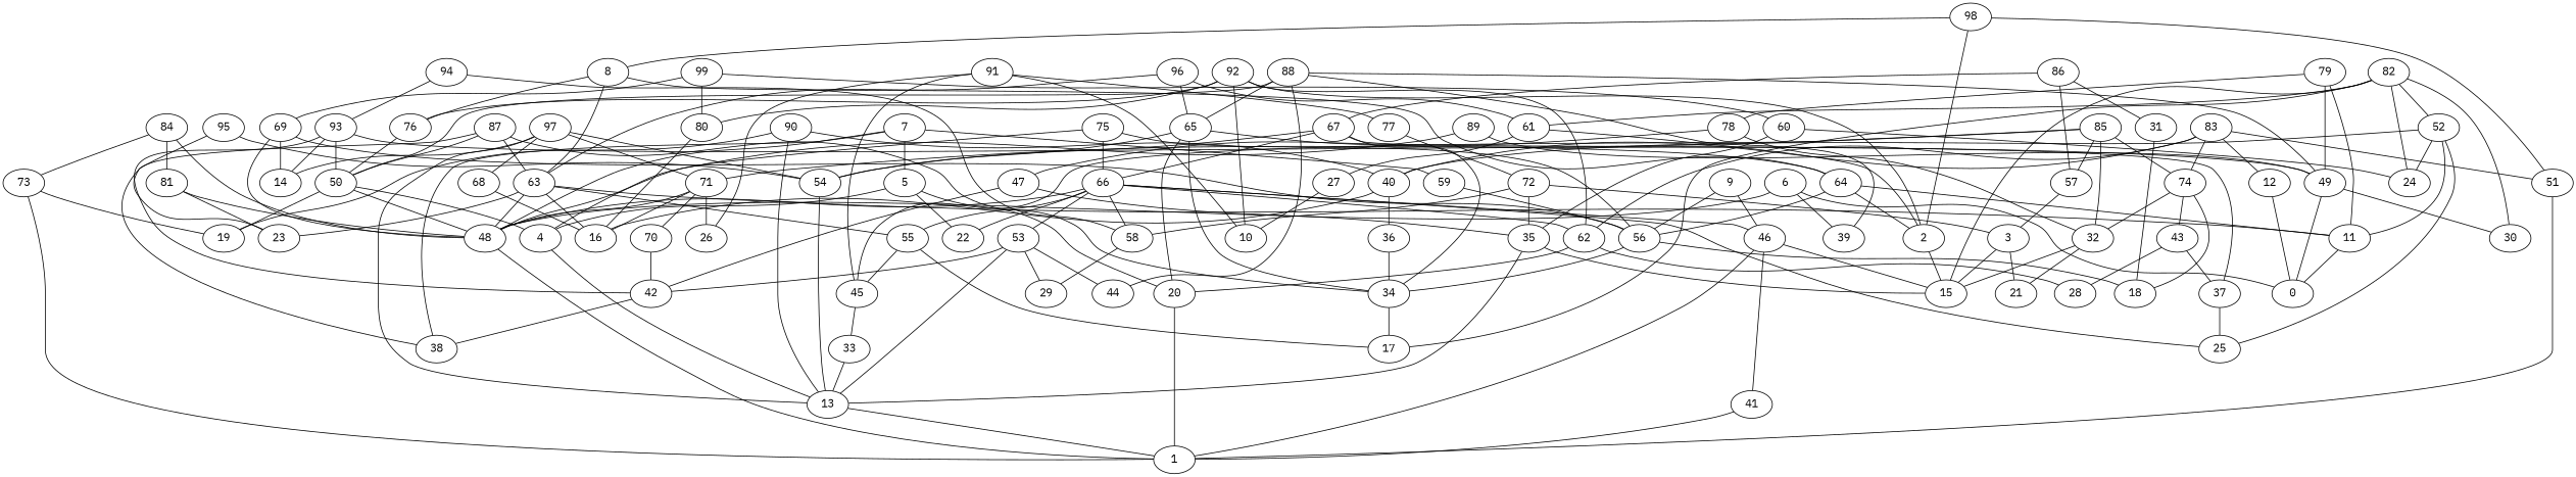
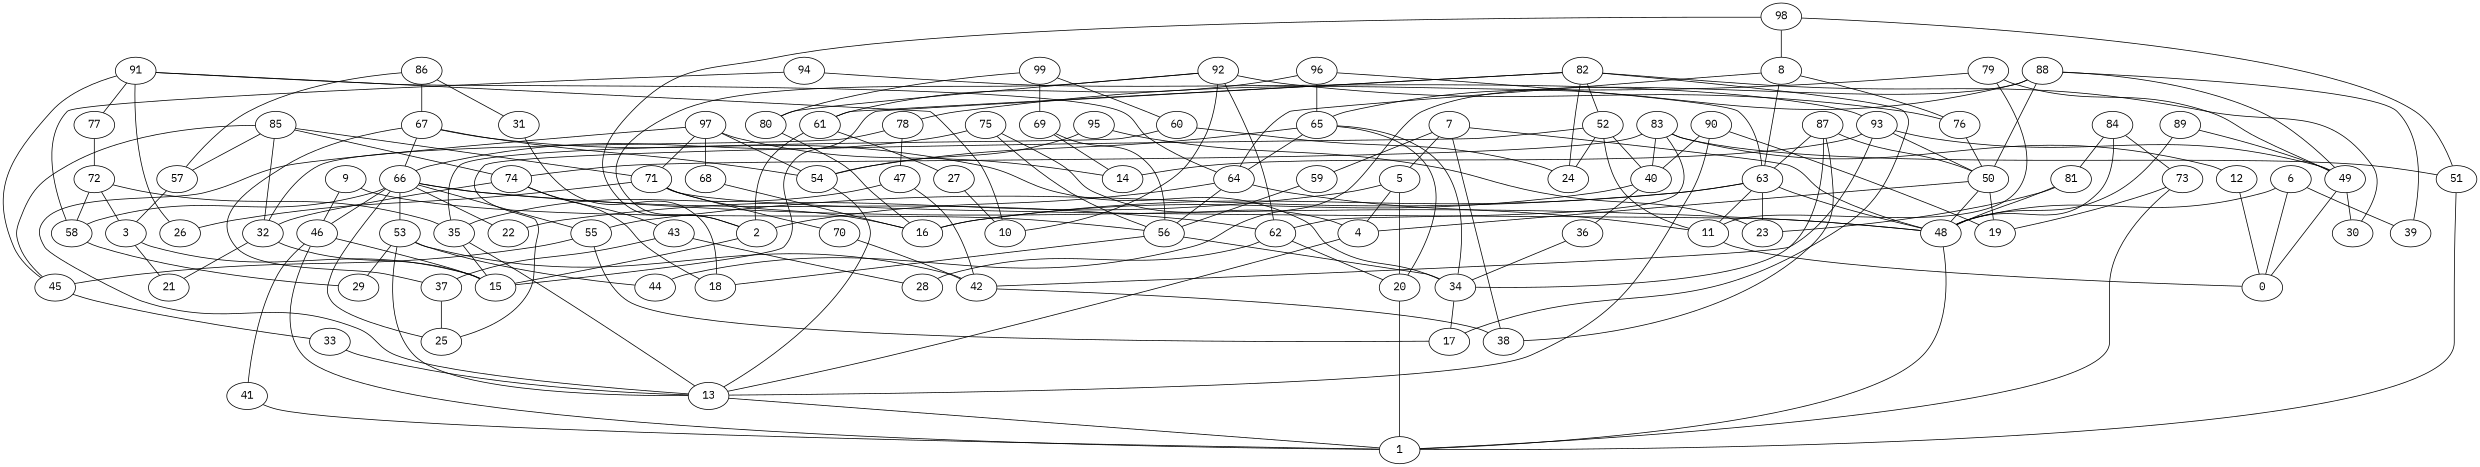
  digraph {
    fontname="IBM Plex Mono"
    node [fontname="IBM Plex Mono"]
    edge [color=black dir=none fontname="IBM Plex Mono"]
    68
    16
    75
    66
    4
    56
    58
    48
    62
    46
    55
    25
    53
    22
    13
    18
    34
    12
    0
    49
    30
    73
    19
    1
    82
    24
    15
    17
    52
    61
    40
    11
    94
    93
    50
    14
    42
    29
    84
    81
    23
    5
    74
    32
    43
    21
    28
    37
    83
    51
    20
    36
    35
    8
    76
    63
    64
    38
    2
    90
    72
    3
    41
    9
    88
    44
    39
    65
    54
    27
    10
    45
    87
    79
    78
    47
    77
    95
    69
    97
    71
    26
    70
    33
    57
    31
    89
    98
    80
    60
    86
    67
    85
    96
    91
    92
    59
    99
    7
    6
    subgraph sub_1 {
      68
      16
      75
      66
      4
      56
      58
      48
      62
      46
      55
      25
      53
      22
      13
      18
      34
      12
      0
      49
      30
      73
      19
      1
      82
      24
      15
      17
      52
      61
      40
      11
      94
      93
      50
      14
      42
      29
      84
      81
      23
      5
      74
      32
      43
      21
      28
      37
      83
      51
      20
      36
      35
      8
      76
      63
      64
      38
      2
      90
      72
      3
      41
      9
      88
      44
      39
      65
      54
      27
      10
      45
      87
      79
      78
      47
      77
      95
      69
      97
      71
      26
      70
      33
      57
      31
      89
      98
      80
      60
      86
      67
      85
      96
      91
      92
      59
      99
      7
      6
    }
    68 -> 16
    75 -> 66
    75 -> 4
    75 -> 56
    66 -> 58
    66 -> 48
    66 -> 62
    66 -> 46
    66 -> 55
    66 -> 25
    66 -> 53
    66 -> 22
    4 -> 13
    56 -> 18
    56 -> 34
    58 -> 29
    48 -> 1
    62 -> 28
    62 -> 20
    46 -> 1
    46 -> 15
    46 -> 41
    55 -> 17
    55 -> 45
    53 -> 13
    53 -> 42
    53 -> 29
    53 -> 44
    13 -> 1
    34 -> 17
    12 -> 0
    49 -> 0
    49 -> 30
    73 -> 19
    73 -> 1
    82 -> 30
    82 -> 24
    82 -> 15
    82 -> 17
    82 -> 52
    82 -> 61
    52 -> 25
    52 -> 24
    52 -> 40
    52 -> 11
    61 -> 2
    61 -> 27
    40 -> 16
    40 -> 36
    11 -> 0
    94 -> 58
    94 -> 93
    93 -> 49
    93 -> 50
    93 -> 14
    93 -> 42
    50 -> 4
    50 -> 48
    50 -> 19
    42 -> 38
    84 -> 48
    84 -> 73
    84 -> 81
    81 -> 48
    81 -> 23
    5 -> 4
    5 -> 22
    5 -> 20
    74 -> 18
    74 -> 32
    74 -> 43
    32 -> 15
    32 -> 21
    43 -> 28
    43 -> 37
    37 -> 25
    83 -> 62
    83 -> 12
    83 -> 40
    83 -> 74
    83 -> 51
    51 -> 1
    20 -> 1
    36 -> 34
    35 -> 13
    35 -> 15
    8 -> 76
    8 -> 63
    8 -> 64
    76 -> 50
    63 -> 16
    63 -> 48
    63 -> 55
    63 -> 11
    63 -> 23
    64 -> 56
    64 -> 11
    64 -> 2
    2 -> 15
    90 -> 13
    90 -> 19
    90 -> 40
    72 -> 58
    72 -> 35
    72 -> 3
    3 -> 15
    3 -> 21
    41 -> 1
    9 -> 56
    9 -> 46
    88 -> 49
    88 -> 50
    88 -> 44
    88 -> 39
    88 -> 65
    65 -> 34
    65 -> 20
    65 -> 64
    65 -> 54
    54 -> 13
    27 -> 10
    45 -> 33
    87 -> 34
    87 -> 50
    87 -> 63
    87 -> 38
    79 -> 49
    79 -> 11
    79 -> 78
    78 -> 32
    78 -> 47
    47 -> 42
    47 -> 35
    77 -> 72
    95 -> 23
    95 -> 54
    69 -> 56
-   69 -> 48
    69 -> 14
    97 -> 68
    97 -> 13
    97 -> 14
    97 -> 54
    97 -> 71
    71 -> 16
    71 -> 48
    71 -> 26
    71 -> 70
    70 -> 42
    33 -> 13
    57 -> 3
    31 -> 18
    89 -> 48
    89 -> 49
    98 -> 51
    98 -> 8
    98 -> 2
    80 -> 16
    60 -> 24
    60 -> 35
    86 -> 57
    86 -> 31
    86 -> 67
    67 -> 66
    67 -> 34
    67 -> 37
    67 -> 54
    85 -> 74
    85 -> 32
    85 -> 45
    85 -> 71
    85 -> 57
    96 -> 61
    96 -> 63
    96 -> 65
+   91 -> 64
    91 -> 10
    91 -> 45
    91 -> 77
    91 -> 26
    92 -> 62
    92 -> 76
    92 -> 2
    92 -> 10
    92 -> 80
    59 -> 56
    99 -> 69
    99 -> 80
    99 -> 60
    7 -> 48
    7 -> 5
    7 -> 38
    7 -> 59
    6 -> 48
    6 -> 0
    6 -> 39
  }
